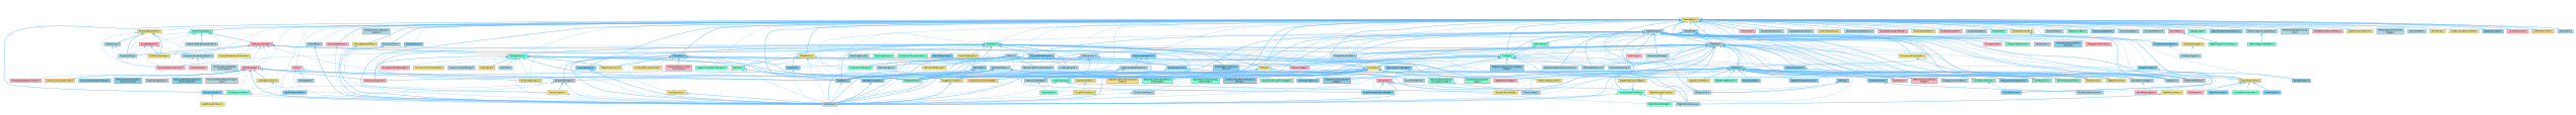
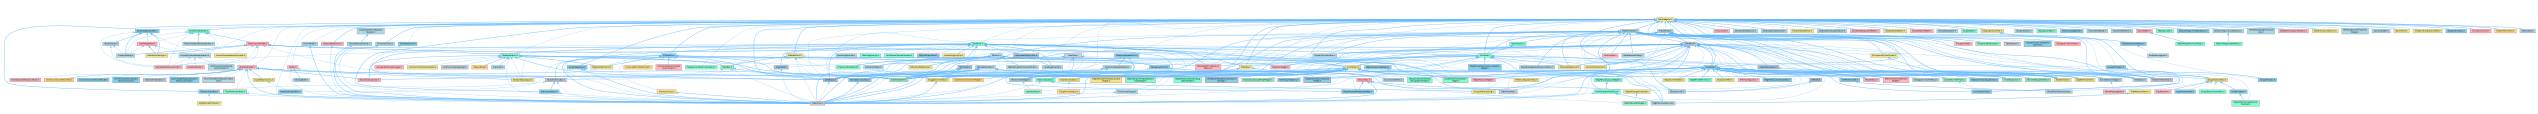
  digraph {
    fontname="Open Sans"
    node [color=grey40 fillcolor=lightblue fontname="Open Sans" fontsize=10 shape=box style=filled]
    edge [color=steelblue1 dir=back fontname="Open Sans" fontsize=10 labelfontname=Helvetica labelfontsize=10 style=solid]
    n1 [color=gray40 fillcolor=khaki fontcolor=black height=0.2 label="SlateDelegates.h" width=0.4]
-   n2 [fillcolor=khaki height=0.2 label="DetailCategoryBuilder.h" width=0.4]
+   n2 [fillcolor=skyblue height=0.2 label="DetailCategoryBuilder.h" width=0.4]
    n3 [height=0.2 label="PropertyCustomizationHelpers.h" width=0.4]
    n4 [fillcolor=aquamarine height=0.2 label="IDetailPropertyRow.h" width=0.4]
    n5 [height=0.2 label="IDisplayClusterConfigurator\lTreeItem.h" width=0.4]
    n6 [fillcolor=lightpink height=0.2 label="MultiBoxBuilder.h" width=0.4]
    n7 [color=red height=0.2 label="SlateExtras.h" width=0.4]
    n8 [color=red fillcolor=skyblue height=0.2 label="SlateBasics.h" width=0.4]
    n9 [color=red fillcolor=aquamarine height=0.2 label="SlateSharedPCH.h" width=0.4]
    n10 [fillcolor=lightpink height=0.2 label="PersonaUtils.h" width=0.4]
    n11 [height=0.2 label="SAudioMaterialButton.h" width=0.4]
    n12 [height=0.2 label="SAudioMaterialEnvelope.h" width=0.4]
    n13 [fillcolor=khaki height=0.2 label="SAudioMaterialKnob.h" width=0.4]
    n14 [height=0.2 label="SAudioMaterialLabeledKnob.h" width=0.4]
    n15 [fillcolor=lightpink height=0.2 label="SAudioMaterialLabeledSlider.h" width=0.4]
    n16 [fillcolor=khaki height=0.2 label="SAudioMaterialMeter.h" width=0.4]
    n17 [fillcolor=lightpink height=0.2 label="SAudioMaterialSlider.h" width=0.4]
    n18 [height=0.2 label="SAudioRadialSlider.h" width=0.4]
    n19 [fillcolor=aquamarine height=0.2 label="SAudioSlider.h" width=0.4]
-   n20 [fillcolor=khaki height=0.2 label="SAudioSpectrogram.h" width=0.4]
    n21 [fillcolor=khaki height=0.2 label="SAudioSpectrumPlot.h" width=0.4]
    n22 [height=0.2 label="SAudioTextBox.h" width=0.4]
    n23 [fillcolor=aquamarine height=0.2 label="SBackgroundBlur.h" width=0.4]
    n24 [height=0.2 label="SButton.h" width=0.4]
    n25 [fillcolor=skyblue height=0.2 label="SEditableComboBox.h" width=0.4]
    n26 [fillcolor=skyblue height=0.2 label="SCheckBox.h" width=0.4]
    n27 [fillcolor=skyblue height=0.2 label="SRotatorInputBox.h" width=0.4]
-   n28 [fillcolor=khaki height=0.2 label="SVectorInputBox.h" width=0.4]
+   n28 [fillcolor=skyblue height=0.2 label="SVectorInputBox.h" width=0.4]
    n29 [fillcolor=aquamarine height=0.2 label="SViewportToolBarComboMenu.h" width=0.4]
    n30 [fillcolor=skyblue height=0.2 label="SColorGradingWheel.h" width=0.4]
    n31 [fillcolor=skyblue height=0.2 label="SColorSpectrum.h" width=0.4]
    n32 [height=0.2 label="SColorWheel.h" width=0.4]
    n33 [fillcolor=khaki height=0.2 label="SComboBox.h" width=0.4]
    n34 [fillcolor=khaki height=0.2 label="SNameComboBox.h" width=0.4]
    n35 [fillcolor=aquamarine height=0.2 label="STextComboBox.h" width=0.4]
    n36 [height=0.2 label="SCommentBubble.h" width=0.4]
    n37 [height=0.2 label="SContentReference.h" width=0.4]
    n38 [fillcolor=lightpink height=0.2 label="SCurveEditor.h" width=0.4]
    n39 [fillcolor=skyblue height=0.2 label="SCurveEditorTree.h" width=0.4]
    n40 [fillcolor=aquamarine height=0.2 label="SEditableLabel.h" width=0.4]
    n41 [fillcolor=khaki height=0.2 label="SEditableText.h" width=0.4]
    n42 [height=0.2 label="SEditableTextBox.h" width=0.4]
    n43 [fillcolor=skyblue height=0.2 label="SEditorViewportToolBarButton.h" width=0.4]
    n44 [height=0.2 label="SEditorViewportToolBarMenu.h" width=0.4]
    n45 [fillcolor=skyblue height=0.2 label="SExpandableArea.h" width=0.4]
    n46 [fillcolor=lightpink height=0.2 label="SExpandableButton.h" width=0.4]
    n47 [height=0.2 label="SFilterBarClippingHorizontal\lBox.h" width=0.4]
-   n48 [height=0.2 label="SFilterableObjectList.h" width=0.4]
+   n48 [fillcolor=khaki height=0.2 label="SFilterableObjectList.h" width=0.4]
    n49 [fillcolor=khaki height=0.2 label="SGraphActionMenu.h" width=0.4]
    n50 [fillcolor=skyblue height=0.2 label="SGraphPinClass.h" width=0.4]
    n51 [height=0.2 label="SGraphPinComboBox.h" width=0.4]
    n52 [fillcolor=skyblue height=0.2 label="SGraphPinObject.h" width=0.4]
    n53 [height=0.2 label="SHeaderRow.h" width=0.4]
    n54 [height=0.2 label="SSCSEditor.h" width=0.4]
    n55 [fillcolor=aquamarine height=0.2 label="SListView.h" width=0.4]
    n56 [fillcolor=khaki height=0.2 label="STileView.h" width=0.4]
    n57 [fillcolor=skyblue height=0.2 label="STreeView.h" width=0.4]
    n58 [height=0.2 label="SReadOnlyHierarchyView.h" width=0.4]
    n59 [fillcolor=aquamarine height=0.2 label="SInlineEditableTextBlock.h" width=0.4]
    n60 [fillcolor=lightpink height=0.2 label="SMediaPermutationsSelector.h" width=0.4]
    n61 [fillcolor=skyblue height=0.2 label="SMultiLineEditableText.h" width=0.4]
    n62 [fillcolor=khaki height=0.2 label="SOutlinerColumnButton.h" width=0.4]
    n63 [height=0.2 label="SPerQualityLevelProperties\lWidget.h" width=0.4]
    n64 [fillcolor=lightpink height=0.2 label="SSlider.h" width=0.4]
    n65 [height=0.2 label="SSynth2DSlider.h" width=0.4]
    n66 [fillcolor=khaki height=0.2 label="SSynthKnob.h" width=0.4]
    n67 [height=0.2 label="STableViewBase.h" width=0.4]
    n68 [fillcolor=aquamarine height=0.2 label="STextBlock.h" width=0.4]
    n69 [fillcolor=khaki height=0.2 label="SViewportToolBarIconMenu.h" width=0.4]
-   n70 [fillcolor=khaki height=0.2 label="SVirtualKeyboardEntry.h" width=0.4]
+   n70 [height=0.2 label="SVirtualKeyboardEntry.h" width=0.4]
    n71 [height=0.2 label="SVolumeControl.h" width=0.4]
    n72 [fillcolor=skyblue height=0.2 label="SequencerUtilities.h" width=0.4]
    n73 [color=red fillcolor=aquamarine height=0.2 label="SlateApplication.h" width=0.4]
    n74 [color=red fillcolor=lightpink height=0.2 label="UIContentContext.h" width=0.4]
    n75 [color=red fillcolor=khaki height=0.2 label="UIIdentifierContext.h" width=0.4]
    n76 [height=0.2 label="ViewUtilities.h" width=0.4]
    n77 [fillcolor=khaki height=0.2 label="AudioEditorSettings.h" width=0.4]
    n78 [color=red fillcolor=lightpink height=0.2 label="DetailWidgetRow.h" width=0.4]
    n79 [fillcolor=lightpink height=0.2 label="GameModeInfoCustomizer.h" width=0.4]
    n80 [height=0.2 label="PropertyEditing.h" width=0.4]
    n81 [height=0.2 label="IDetailGroup.h" width=0.4]
    n82 [fillcolor=khaki height=0.2 label="PersonaPreviewSceneController.h" width=0.4]
    n83 [fillcolor=lightpink height=0.2 label="DetailTreeNode.h" width=0.4]
    n84 [height=0.2 label="PerlinNoiseChannelDetails\lCustomization.h" width=0.4]
    n85 [color=red fillcolor=lightpink height=0.2 label="DetailLayoutBuilder.h" width=0.4]
    n86 [height=0.2 label="SResetToDefaultPropertyEditor.h" width=0.4]
    n87 [fillcolor=skyblue height=0.2 label="ConstraintChannelCurveModel.h" width=0.4]
    n88 [fillcolor=skyblue height=0.2 label="GPUSkinCacheVisualization\lMenuCommands.h" width=0.4]
    n89 [fillcolor=khaki height=0.2 label="GraphEditorActions.h" width=0.4]
    n90 [color=red height=0.2 label="KeyframeTrackEditor.h" width=0.4]
    n91 [fillcolor=skyblue height=0.2 label="RayTracingDebugVisualization\lMenuCommands.h" width=0.4]
    n92 [color=red height=0.2 label="SCommonEditorViewportToolbar\lBase.h" width=0.4]
    n93 [fillcolor=lightpink height=0.2 label="SFixedSampledSequenceRuler.h" width=0.4]
    n94 [fillcolor=khaki height=0.2 label="SGridLineSpacingList.h" width=0.4]
    n95 [color=red fillcolor=khaki height=0.2 label="SInteractiveCurveEditorView.h" width=0.4]
    n96 [fillcolor=lightpink height=0.2 label="SNumericDropDown.h" width=0.4]
    n97 [color=red fillcolor=aquamarine height=0.2 label="SToolBarButtonBlock.h" width=0.4]
    n98 [height=0.2 label="AudioSpectrogram.h" width=0.4]
    n99 [fillcolor=skyblue height=0.2 label="AudioSpectrumAnalyzer.h" width=0.4]
    n100 [fillcolor=aquamarine height=0.2 label="PropertyInfoViewStyle.h" width=0.4]
    n101 [fillcolor=skyblue height=0.2 label="SBreadcrumbTrail.h" width=0.4]
    n102 [color=red fillcolor=skyblue height=0.2 label="SHyperlink.h" width=0.4]
    n103 [fillcolor=lightpink height=0.2 label="SKeySelector.h" width=0.4]
    n104 [height=0.2 label="SRigVMGraphPinUserDataPath.h" width=0.4]
    n105 [fillcolor=skyblue height=0.2 label="SRigVMVariableMappingWidget.h" width=0.4]
    n106 [fillcolor=skyblue height=0.2 label="SRigVMVariantTagWidget.h" width=0.4]
    n107 [fillcolor=lightpink height=0.2 label="SSkeletonWidget.h" width=0.4]
    n108 [height=0.2 label="SWindowTitleBar.h" width=0.4]
    n109 [fillcolor=khaki height=0.2 label="SWindowTitleBarArea.h" width=0.4]
    n110 [fillcolor=skyblue height=0.2 label="DataflowGraphEditor.h" width=0.4]
    n111 [color=red fillcolor=khaki height=0.2 label="FractureEditorModeToolkit.h" width=0.4]
    n112 [fillcolor=lightpink height=0.2 label="MovieSceneSectionDetails\lCustomization.h" width=0.4]
    n113 [color=red fillcolor=khaki height=0.2 label="SNotificationList.h" width=0.4]
    n114 [color=red height=0.2 label="SNumericEntryBox.h" width=0.4]
    n115 [height=0.2 label="SRigVMActionMenu.cpp" width=0.4]
    n116 [fillcolor=khaki height=0.2 label="SSegmentedControl.h" width=0.4]
-   n117 [fillcolor=skyblue height=0.2 label="SSkinWeightProfileImport\lOptions.h" width=0.4]
+   n117 [fillcolor=lightpink height=0.2 label="SSkinWeightProfileImport\lOptions.h" width=0.4]
    n118 [fillcolor=khaki height=0.2 label="SRigVMGraphPinQuat.h" width=0.4]
    n119 [color=red fillcolor=skyblue height=0.2 label="DataflowTransformOutliner\lWidget.h" width=0.4]
    n120 [color=red fillcolor=aquamarine height=0.2 label="DataflowVerticesOutliner\lWidget.h" width=0.4]
    n121 [height=0.2 label="SelectionViewWidget.h" width=0.4]
    n122 [color=red height=0.2 label="STableTreeView.h" width=0.4]
    n123 [color=red fillcolor=skyblue height=0.2 label="LevelEditorPlayNetworkEmulation\lSettings.h" width=0.4]
    n124 [color=red fillcolor=aquamarine height=0.2 label="SAudioOscilloscopePanelWidget.h" width=0.4]
    n125 [fillcolor=aquamarine height=0.2 label="SBlueprintEditorSelected\lDebugObjectWidget.h" width=0.4]
    n126 [fillcolor=skyblue height=0.2 label="SCSVImportOptions.h" width=0.4]
    n127 [fillcolor=khaki height=0.2 label="SFilterConfiguratorRow.h" width=0.4]
    n128 [fillcolor=aquamarine height=0.2 label="SRigVMEditorSelectedDebug\lObjectWidget.h" width=0.4]
    n129 [color=red fillcolor=aquamarine height=0.2 label="SRigVMGraphPinEditableName\lValueWidget.h" width=0.4]
    n130 [color=red fillcolor=khaki height=0.2 label="SRigVMGraphPinNameListValue\lWidget.h" width=0.4]
    n131 [height=0.2 label="STextComboPopup.h" width=0.4]
    n132 [color=red fillcolor=khaki height=0.2 label="SGraphPinNameList.h" width=0.4]
    n133 [fillcolor=khaki height=0.2 label="SFixupSelfContextDlg.h" width=0.4]
    n134 [fillcolor=aquamarine height=0.2 label="SRigVMGraphPinCurveFloat.h" width=0.4]
    n135 [color=red fillcolor=aquamarine height=0.2 label="SSpinBox.h" width=0.4]
    n136 [color=red fillcolor=lightpink height=0.2 label="SSearchBox.h" width=0.4]
    n137 [fillcolor=khaki height=0.2 label="SSuggestionTextBox.h" width=0.4]
    n138 [fillcolor=aquamarine height=0.2 label="SEditorViewportViewMenu.h" width=0.4]
    n139 [fillcolor=skyblue height=0.2 label="GraphActionNode.h" width=0.4]
    n140 [fillcolor=aquamarine height=0.2 label="SGraphEditorActionMenu.h" width=0.4]
    n141 [fillcolor=skyblue height=0.2 label="SGraphPalette.h" width=0.4]
    n142 [fillcolor=lightpink height=0.2 label="SMyBlueprint.h" width=0.4]
    n143 [fillcolor=khaki height=0.2 label="SRigVMActionMenu.h" width=0.4]
    n144 [fillcolor=skyblue height=0.2 label="IDisplayClusterConfigurator\lViewTree.h" width=0.4]
    n145 [color=red fillcolor=lightpink height=0.2 label="INavigationToolColumn.h" width=0.4]
    n146 [fillcolor=lightpink height=0.2 label="IPropertyTable.h" width=0.4]
    n147 [color=red fillcolor=aquamarine height=0.2 label="IPropertyTableColumn.h" width=0.4]
    n148 [color=red height=0.2 label="STableRow.h" width=0.4]
    n149 [color=red height=0.2 label="STableTreeViewRow.h" width=0.4]
    n150 [color=red height=0.2 label="TableColumn.h" width=0.4]
    n151 [color=red fillcolor=aquamarine height=0.2 label="DataflowView.h" width=0.4]
    n152 [color=red fillcolor=skyblue height=0.2 label="IOutlinerExtension.h" width=0.4]
    n153 [fillcolor=lightpink height=0.2 label="ReferenceSectionSelection\lWidget.h" width=0.4]
-   n154 [height=0.2 label="SAnimAttributeView.h" width=0.4]
+   n154 [fillcolor=khaki height=0.2 label="SAnimAttributeView.h" width=0.4]
    n155 [height=0.2 label="SBlueprintDiff.h" width=0.4]
    n156 [height=0.2 label="RigVMVariableDetailCustomization.h" width=0.4]
    n157 [fillcolor=skyblue height=0.2 label="SRigVMGraphFunctionLocalization\lWidget.h" width=0.4]
    n158 [height=0.2 label="SCommonTileView.h" width=0.4]
    n159 [color=red fillcolor=khaki height=0.2 label="DataflowFacesOutlinerWidget.h" width=0.4]
    n160 [fillcolor=lightpink height=0.2 label="SRigVMVariantWidget.h" width=0.4]
    n161 [color=red fillcolor=aquamarine height=0.2 label="SRigVMBulkEditWidget.h" width=0.4]
    n162 [fillcolor=khaki height=0.2 label="SRigVMChangesTreeView.h" width=0.4]
+   n163 [color=red fillcolor=aquamarine height=0.2 label="SRigVMEditorGraphExplorer\lTreeView.h" width=0.4]
    n164 [height=0.2 label="BoneSelectionWidget.h" width=0.4]
    n165 [color=red fillcolor=aquamarine height=0.2 label="CurveEditorTreeTraits.h" width=0.4]
    n166 [fillcolor=khaki height=0.2 label="DlgReferenceTree.h" width=0.4]
    n167 [color=red fillcolor=aquamarine height=0.2 label="FindInBlueprints.h" width=0.4]
    n168 [fillcolor=khaki height=0.2 label="SOutlinerView.h" width=0.4]
    n169 [color=red fillcolor=aquamarine height=0.2 label="SKismetDebugTreeView.h" width=0.4]
    n170 [height=0.2 label="SNavigationToolTreeRow.h" width=0.4]
    n171 [color=red fillcolor=skyblue height=0.2 label="DiffUtils.h" width=0.4]
    n172 [fillcolor=khaki height=0.2 label="ISequencerTreeView.h" width=0.4]
    n173 [fillcolor=aquamarine height=0.2 label="RigVMFindReferences.h" width=0.4]
-   n174 [fillcolor=skyblue height=0.2 label="SAdvancedFilter.h" width=0.4]
+   n174 [fillcolor=khaki height=0.2 label="SAdvancedFilter.h" width=0.4]
    n175 [fillcolor=skyblue height=0.2 label="SBlueprintNamespaceEntry.h" width=0.4]
+   n176 [fillcolor=lightpink height=0.2 label="SFilterConfigurator.h" width=0.4]
    n177 [fillcolor=skyblue height=0.2 label="SRigVMExecutionStackView.h" width=0.4]
-   n178 [fillcolor=khaki height=0.2 label="SRigVMNodeLayoutWidget.h" width=0.4]
+   n178 [fillcolor=aquamarine height=0.2 label="SRigVMNodeLayoutWidget.h" width=0.4]
    n179 [fillcolor=skyblue height=0.2 label="TreeFilterHandler.h" width=0.4]
    n180 [height=0.2 label="SMultiLineEditableTextBox.h" width=0.4]
    n181 [height=0.2 label="SAnalogSlider.h" width=0.4]
    n182 [fillcolor=lightpink height=0.2 label="SBoneMappingBase.h" width=0.4]
    n183 [fillcolor=lightpink height=0.2 label="FindInGraph.h" width=0.4]
    n184 [fillcolor=khaki height=0.2 label="SComponentClassCombo.h" width=0.4]
    n185 [height=0.2 label="SDeleteAssetsDialog.h" width=0.4]
    n186 [fillcolor=aquamarine height=0.2 label="IItemsSource.h" width=0.4]
    n187 [height=0.2 label="BoneDragDropOp.h" width=0.4]
    n188 [fillcolor=aquamarine height=0.2 label="ClassDragDropOp.h" width=0.4]
    n189 [color=red fillcolor=skyblue height=0.2 label="DecoratedDragDropOp.h" width=0.4]
    n190 [height=0.2 label="LevelDragDropOp.h" width=0.4]
    n191 [fillcolor=aquamarine height=0.2 label="PerlinNoiseChannelInterface.h" width=0.4]
    n192 [color=red fillcolor=skyblue height=0.2 label="SErrorText.h" width=0.4]
-   n193 [color=red height=0.2 label="SMenuAnchor.h" width=0.4]
+   n193 [color=red height=0.2 label="ViewTree.h" width=0.4]
    n194 [color=red fillcolor=skyblue height=0.2 label="SRigVMGraphNode.h" width=0.4]
    n195 [fillcolor=khaki height=0.2 label="SocketDragDropOp.h" width=0.4]
    n196 [color=red fillcolor=lightpink height=0.2 label="AnimatedAttributeManager.h" width=0.4]
    n197 [fillcolor=khaki height=0.2 label="CommonUIActionRouterBase.h" width=0.4]
    n198 [color=red height=0.2 label="CommonUIInputSettings.h" width=0.4]
    n199 [color=red fillcolor=khaki height=0.2 label="DelayedDrag.h" width=0.4]
    n200 [height=0.2 label="PaintUtils.h" width=0.4]
    n1 -> n2
    n1 -> n3
    n1 -> n4 [style=bold]
    n1 -> n5
    n1 -> n6
    n1 -> n7
    n1 -> n8
    n1 -> n9
    n1 -> n10 [style=bold]
    n1 -> n11 [style=bold]
    n1 -> n12 [style=bold]
    n1 -> n13
    n1 -> n14 [style=bold]
    n1 -> n15 [style=bold]
    n1 -> n16 [style=bold]
    n1 -> n17 [style=bold]
    n1 -> n18
    n1 -> n19 [style=bold]
-   n1 -> n20
    n1 -> n21 [style=bold]
    n1 -> n22
    n1 -> n23 [style=bold]
    n1 -> n24
    n1 -> n25 [style=bold]
    n1 -> n26 [style=bold]
    n1 -> n27 [style=bold]
    n1 -> n28 [style=bold]
    n1 -> n29
    n1 -> n30 [style=bold]
    n1 -> n31
    n1 -> n32
    n1 -> n33 [style=bold]
    n1 -> n34
    n1 -> n35 [style=bold]
    n1 -> n36 [style=bold]
    n1 -> n37
    n1 -> n38 [style=bold]
    n1 -> n39 [style=bold]
    n1 -> n40 [style=bold]
    n1 -> n41 [style=bold]
    n1 -> n42
    n1 -> n43 [style=bold]
    n1 -> n44 [style=bold]
    n1 -> n45 [style=bold]
    n1 -> n46 [style=bold]
    n1 -> n47 [style=bold]
    n1 -> n48
    n1 -> n49 [style=bold]
    n1 -> n50
    n1 -> n51
    n1 -> n52
    n1 -> n53
    n1 -> n54
    n1 -> n55 [style=bold]
    n1 -> n56 [style=bold]
    n1 -> n57 [style=bold]
    n1 -> n58
    n1 -> n59 [style=bold]
    n1 -> n60 [style=bold]
    n1 -> n61
    n1 -> n62 [style=bold]
    n1 -> n63
    n1 -> n64
    n1 -> n65
    n1 -> n66 [style=bold]
    n1 -> n67 [style=bold]
    n1 -> n68
    n1 -> n69
-   n1 -> n70 [style=bold]
+   n5 -> n70 [style=bold]
    n1 -> n71 [style=bold]
    n1 -> n72 [style=bold]
    n1 -> n73
    n1 -> n74 [style=bold]
    n1 -> n75 [style=bold]
    n1 -> n76 [style=bold]
    n2 -> n77 [style=bold]
-   n79 -> n78
+   n2 -> n78
    n2 -> n79
    n2 -> n80 [style=bold]
    n2 -> n81 [style=bold]
    n2 -> n82
    n3 -> n79
    n3 -> n83
    n3 -> n84
    n4 -> n3
    n4 -> n78
    n4 -> n79
    n4 -> n80
    n4 -> n85 [style=bold]
    n4 -> n86 [style=bold]
    n6 -> n7 [style=bold]
    n6 -> n8
    n6 -> n9 [style=bold]
    n6 -> n87
    n6 -> n88
    n6 -> n89 [style=bold]
    n6 -> n90
    n6 -> n91
    n6 -> n92
    n6 -> n93
    n6 -> n94 [style=bold]
    n6 -> n95 [style=bold]
    n6 -> n96 [style=bold]
    n6 -> n97
    n8 -> n7
-   n20 -> n98
    n21 -> n99 [style=bold]
    n24 -> n7 [style=bold]
    n24 -> n8
    n24 -> n9
    n24 -> n25 [style=bold]
    n24 -> n100 [style=bold]
    n24 -> n101 [style=bold]
    n24 -> n102
    n24 -> n103
    n24 -> n104 [style=bold]
    n24 -> n105 [style=bold]
    n24 -> n106
    n24 -> n107
    n24 -> n108
    n24 -> n109 [style=bold]
    n25 -> n7 [style=bold]
    n26 -> n7
    n26 -> n8 [style=bold]
    n26 -> n9 [style=bold]
    n26 -> n29
    n26 -> n110
    n26 -> n111
    n26 -> n112 [style=bold]
    n26 -> n113
    n26 -> n114 [style=bold]
    n26 -> n115 [style=bold]
    n26 -> n116 [style=bold]
    n26 -> n117 [style=bold]
    n27 -> n7
    n27 -> n118
    n28 -> n7
    n31 -> n7
    n32 -> n7 [style=bold]
    n33 -> n7
    n33 -> n8
    n33 -> n9 [style=bold]
    n33 -> n25 [style=bold]
    n33 -> n34
    n33 -> n35 [style=bold]
    n33 -> n119
    n33 -> n120 [style=bold]
    n33 -> n121 [style=bold]
-   n125 -> n122 [style=bold]
+   n33 -> n122 [style=bold]
    n33 -> n123 [style=bold]
    n33 -> n124 [style=bold]
    n33 -> n125
    n33 -> n126 [style=bold]
    n33 -> n127 [style=bold]
    n33 -> n128 [style=bold]
    n33 -> n129 [style=bold]
    n33 -> n130
    n33 -> n131
    n34 -> n132
    n35 -> n7
    n35 -> n133 [style=bold]
    n38 -> n134 [style=bold]
    n41 -> n7
    n41 -> n8
    n41 -> n9
    n41 -> n42
    n41 -> n114
    n41 -> n135 [style=bold]
    n42 -> n7
    n42 -> n8
    n42 -> n9 [style=bold]
    n42 -> n25
    n42 -> n94
    n42 -> n96 [style=bold]
    n42 -> n129
    n42 -> n130 [style=bold]
    n42 -> n136
    n42 -> n137
    n44 -> n138 [style=bold]
    n45 -> n7 [style=bold]
    n45 -> n9
    n46 -> n7
    n49 -> n139
    n49 -> n140
    n49 -> n141 [style=bold]
    n49 -> n142 [style=bold]
    n49 -> n143
    n52 -> n50 [style=bold]
    n53 -> n7
    n53 -> n8 [style=bold]
    n53 -> n9
    n53 -> n122
    n53 -> n144
    n53 -> n145 [style=bold]
    n53 -> n146 [style=bold]
    n53 -> n147 [style=bold]
    n53 -> n148 [style=bold]
    n53 -> n149
    n53 -> n150
    n55 -> n7
    n55 -> n8
    n55 -> n9 [style=bold]
    n55 -> n33
    n55 -> n48 [style=bold]
    n55 -> n56 [style=bold]
    n55 -> n57
    n55 -> n107 [style=bold]
    n55 -> n129 [style=bold]
    n55 -> n130
    n55 -> n151
    n55 -> n152
    n55 -> n153 [style=bold]
    n55 -> n154
    n55 -> n155
    n55 -> n156
    n55 -> n157 [style=bold]
    n56 -> n7 [style=bold]
    n56 -> n8
    n56 -> n158 [style=bold]
    n57 -> n7
    n57 -> n8 [style=bold]
    n57 -> n9
+   n57 -> n39 [style=bold]
    n57 -> n49
    n57 -> n54 [style=bold]
    n57 -> n103 [style=bold]
    n57 -> n105
    n57 -> n119
    n57 -> n120
    n57 -> n122
    n57 -> n149 [style=bold]
    n57 -> n153 [style=bold]
    n57 -> n155
    n57 -> n159 [style=bold]
    n57 -> n160 [style=bold]
    n57 -> n161
    n57 -> n162
+   n57 -> n163
    n57 -> n164
    n57 -> n165 [style=bold]
    n57 -> n166 [style=bold]
    n57 -> n167
    n57 -> n168
    n57 -> n169
    n57 -> n170
    n57 -> n171
    n57 -> n172 [style=bold]
    n57 -> n173 [style=bold]
    n57 -> n174 [style=bold]
    n57 -> n175
+   n57 -> n176
    n57 -> n177 [style=bold]
    n57 -> n178
    n57 -> n179 [style=bold]
    n59 -> n7
    n59 -> n115 [style=bold]
-   n59 -> n178 [style=bold]
+   n178 -> n59 [style=bold]
    n61 -> n7 [style=bold]
    n61 -> n8
    n61 -> n180 [style=bold]
    n64 -> n7
    n64 -> n8
    n64 -> n181 [style=bold]
    n67 -> n7 [style=bold]
    n67 -> n8
    n67 -> n9 [style=bold]
    n67 -> n33
    n67 -> n39
    n67 -> n48 [style=bold]
    n67 -> n49 [style=bold]
    n67 -> n51 [style=bold]
    n67 -> n54 [style=bold]
    n67 -> n55 [style=bold]
    n67 -> n56
    n67 -> n57 [style=bold]
    n67 -> n103
    n67 -> n107
    n67 -> n117
    n67 -> n122
    n67 -> n133
    n67 -> n137 [style=bold]
    n67 -> n148 [style=bold]
    n67 -> n149 [style=bold]
    n67 -> n153
    n67 -> n155 [style=bold]
    n67 -> n156 [style=bold]
    n67 -> n164 [style=bold]
    n67 -> n166 [style=bold]
    n67 -> n167 [style=bold]
    n67 -> n168
    n67 -> n169
    n67 -> n175 [style=bold]
    n67 -> n182
    n67 -> n183 [style=bold]
    n67 -> n184 [style=bold]
    n67 -> n185 [style=bold]
    n67 -> n186 [style=bold]
    n68 -> n7 [style=bold]
    n68 -> n8 [style=bold]
    n68 -> n9
    n68 -> n33 [style=bold]
    n68 -> n55 [style=bold]
    n68 -> n56 [style=bold]
    n68 -> n57
    n68 -> n79
    n68 -> n94
    n68 -> n96
    n68 -> n102 [style=bold]
    n68 -> n107
    n68 -> n108 [style=bold]
    n68 -> n114 [style=bold]
    n68 -> n116
    n68 -> n117 [style=bold]
    n68 -> n119
    n68 -> n120
    n68 -> n121
    n68 -> n135
    n68 -> n187
    n68 -> n188
    n68 -> n189 [style=bold]
    n68 -> n190 [style=bold]
    n68 -> n191
    n68 -> n192
    n68 -> n193
    n68 -> n194
    n68 -> n195 [style=bold]
    n70 -> n7 [style=bold]
    n71 -> n7 [style=bold]
    n73 -> n7
    n73 -> n8 [style=bold]
    n73 -> n9 [style=bold]
    n73 -> n33
    n73 -> n94
    n73 -> n96 [style=bold]
    n73 -> n100
    n73 -> n115 [style=bold]
    n73 -> n116 [style=bold]
    n73 -> n135 [style=bold]
    n73 -> n196
    n73 -> n197
    n73 -> n198
    n73 -> n199 [style=bold]
    n73 -> n200 [style=bold]
    n78 -> n3
    n78 -> n77 [style=bold]
    n78 -> n80
    n81 -> n79
    n81 -> n80
    n85 -> n77 [style=bold]
    n85 -> n79
    n85 -> n80 [style=bold]
    n85 -> n82
-   n85 -> n84
+   n85 -> n83
    n85 -> n119
    n85 -> n120 [style=bold]
    n85 -> n121 [style=bold]
    n85 -> n159
    n89 -> n110
    n97 -> n7
    n99 -> n98
    n101 -> n7
    n101 -> n122 [style=bold]
    n102 -> n7
    n106 -> n160
    n113 -> n7 [style=bold]
    n114 -> n7
    n114 -> n27
    n114 -> n28 [style=bold]
    n121 -> n151
    n131 -> n7
    n135 -> n7
    n135 -> n8 [style=bold]
    n135 -> n114
    n136 -> n7 [style=bold]
    n136 -> n105 [style=bold]
    n136 -> n161
    n136 -> n162 [style=bold]
    n137 -> n7 [style=bold]
+   n141 -> n163 [style=bold]
    n143 -> n115 [style=bold]
    n148 -> n7 [style=bold]
    n148 -> n8 [style=bold]
    n148 -> n9
    n148 -> n33
    n148 -> n48 [style=bold]
    n148 -> n49
    n148 -> n51 [style=bold]
    n148 -> n54 [style=bold]
-   n148 -> n55 [style=bold]
+   n168 -> n55 [style=bold]
    n148 -> n57 [style=bold]
    n148 -> n100
    n148 -> n103
    n148 -> n107
    n148 -> n117 [style=bold]
    n148 -> n119
    n148 -> n120 [style=bold]
    n148 -> n121 [style=bold]
    n148 -> n127
    n148 -> n133 [style=bold]
    n148 -> n137
    n148 -> n149
    n148 -> n152 [style=bold]
    n148 -> n153
    n148 -> n154 [style=bold]
    n148 -> n155
    n148 -> n164
    n148 -> n165
    n148 -> n166
    n148 -> n167 [style=bold]
    n148 -> n168 [style=bold]
    n148 -> n169
    n148 -> n170
    n148 -> n182
    n148 -> n183
    n148 -> n184
    n148 -> n185 [style=bold]
    n152 -> n168 [style=bold]
    n162 -> n161
    n164 -> n182
    n165 -> n39
    n171 -> n155 [style=bold]
    n179 -> n58 [style=bold]
    n180 -> n7 [style=bold]
    n180 -> n8 [style=bold]
    n184 -> n54 [style=bold]
    n186 -> n55 [style=bold]
    n189 -> n190 [style=bold]
    n192 -> n7 [style=bold]
    n192 -> n8
    n192 -> n9 [style=bold]
    n192 -> n137 [style=bold]
    n193 -> n7 [style=bold]
    n193 -> n8
    n193 -> n9 [style=bold]
    n193 -> n52
    n193 -> n101
    n193 -> n104
  }
